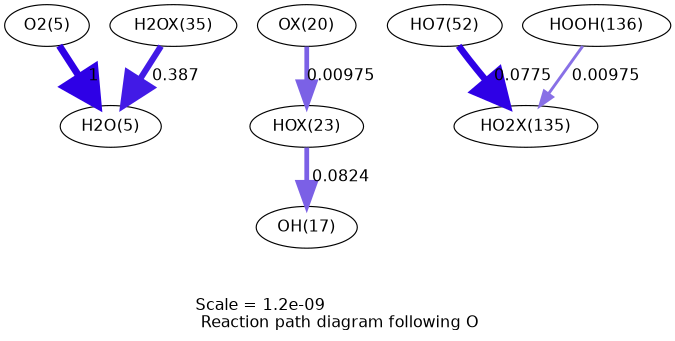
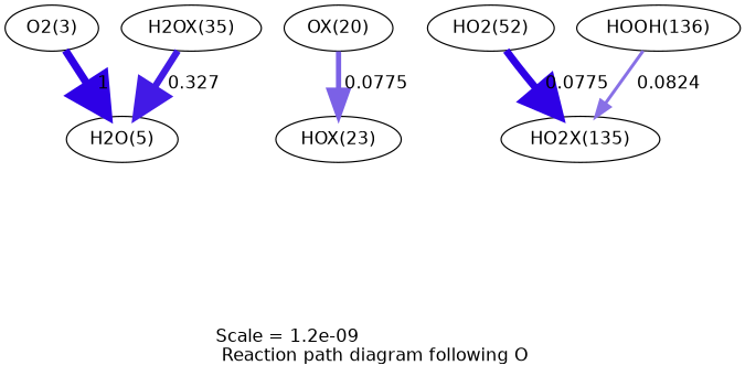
  digraph {
    fontname=Helvetica
    label="Scale = 1.2e-09\l Reaction path diagram following O"
    node [fontname=Helvetica]
    edge [fontname=Helvetica]
-   n1 [label="O2(5)"]
+   n1 [label="O2(3)"]
    n2 [label="H2O(5)"]
    n3 [label="OX(20)"]
    n4 [label="HOX(23)"]
-   n5 [label="OH(17)"]
    n6 [label="H2OX(35)"]
-   n7 [label="HO7(52)"]
+   n7 [label="HO2(52)"]
    n8 [label="HO2X(135)"]
    n9 [label="HOOH(136)"]
    n1 -> n2 [arrowsize=3 color="0.7, 1.5, 0.9" label=" 1" penwidth=6]
-   n3 -> n4 [arrowsize=2.03 color="0.7, 0.578, 0.9" label=" 0.00975" penwidth=4.07]
-   n4 -> n5 [arrowsize=2.06 color="0.7, 0.582, 0.9" label=" 0.0824" penwidth=4.12]
-   n6 -> n2 [arrowsize=2.64 color="0.7, 0.887, 0.9" label=" 0.387" penwidth=5.28]
+   n3 -> n4 [arrowsize=2.03 color="0.7, 0.578, 0.9" label=" 0.0775" penwidth=4.07]
+   n6 -> n2 [arrowsize=2.64 color="0.7, 0.887, 0.9" label=" 0.327" penwidth=5.28]
    n7 -> n8 [arrowsize=2.86 color="0.7, 1.19, 0.9" label=" 0.0775" penwidth=5.72]
-   n9 -> n8 [arrowsize=1.25 color="0.7, 0.51, 0.9" label=" 0.00975" penwidth=2.5]
+   n9 -> n8 [arrowsize=1.25 color="0.7, 0.51, 0.9" label=" 0.0824" penwidth=2.5]
  }
